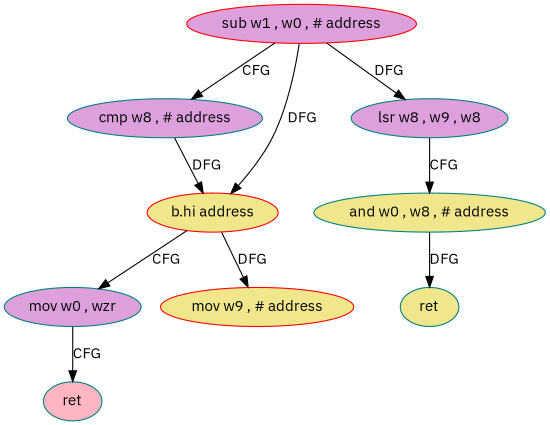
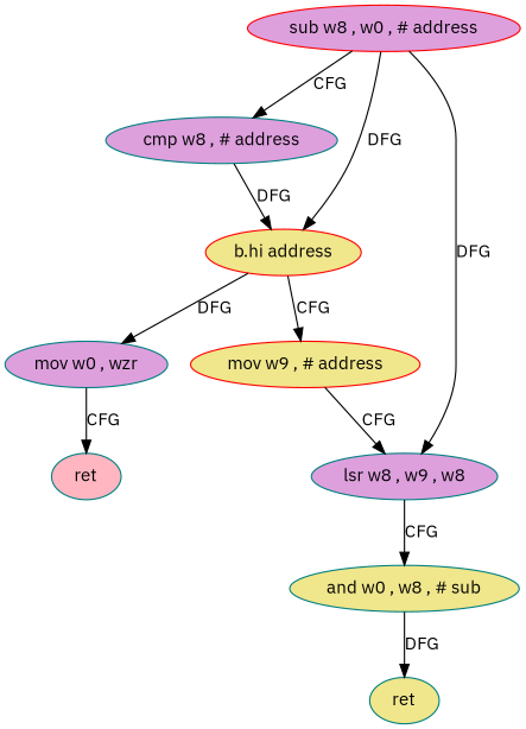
  digraph {
    fontname="IBM Plex Sans"
    node [color=teal fillcolor=plum fontname="IBM Plex Sans" style=filled]
    edge [fontname="IBM Plex Sans"]
-   n1 [color=red label="sub w1 , w0 , # address"]
+   n1 [color=red label="sub w8 , w0 , # address"]
    n2 [label="cmp w8 , # address"]
    n3 [color=red fillcolor=khaki label="b.hi address"]
    n4 [label="lsr w8 , w9 , w8"]
    n5 [label="mov w0 , wzr"]
    n6 [color=red fillcolor=khaki label="mov w9 , # address"]
-   n7 [fillcolor=khaki label="and w0 , w8 , # address"]
+   n7 [fillcolor=khaki label="and w0 , w8 , # sub"]
    n8 [fillcolor=lightpink label=ret]
    n9 [fillcolor=khaki label=ret]
    n1 -> n2 [label=CFG]
    n1 -> n3 [label=DFG]
    n1 -> n4 [label=DFG]
    n2 -> n3 [label=DFG]
-   n3 -> n5 [label=CFG]
-   n3 -> n6 [label=DFG]
+   n3 -> n5 [label=DFG]
+   n3 -> n6 [label=CFG]
    n4 -> n7 [label=CFG]
    n5 -> n8 [label=CFG]
+   n6 -> n4 [label=CFG]
    n7 -> n9 [label=DFG]
  }
